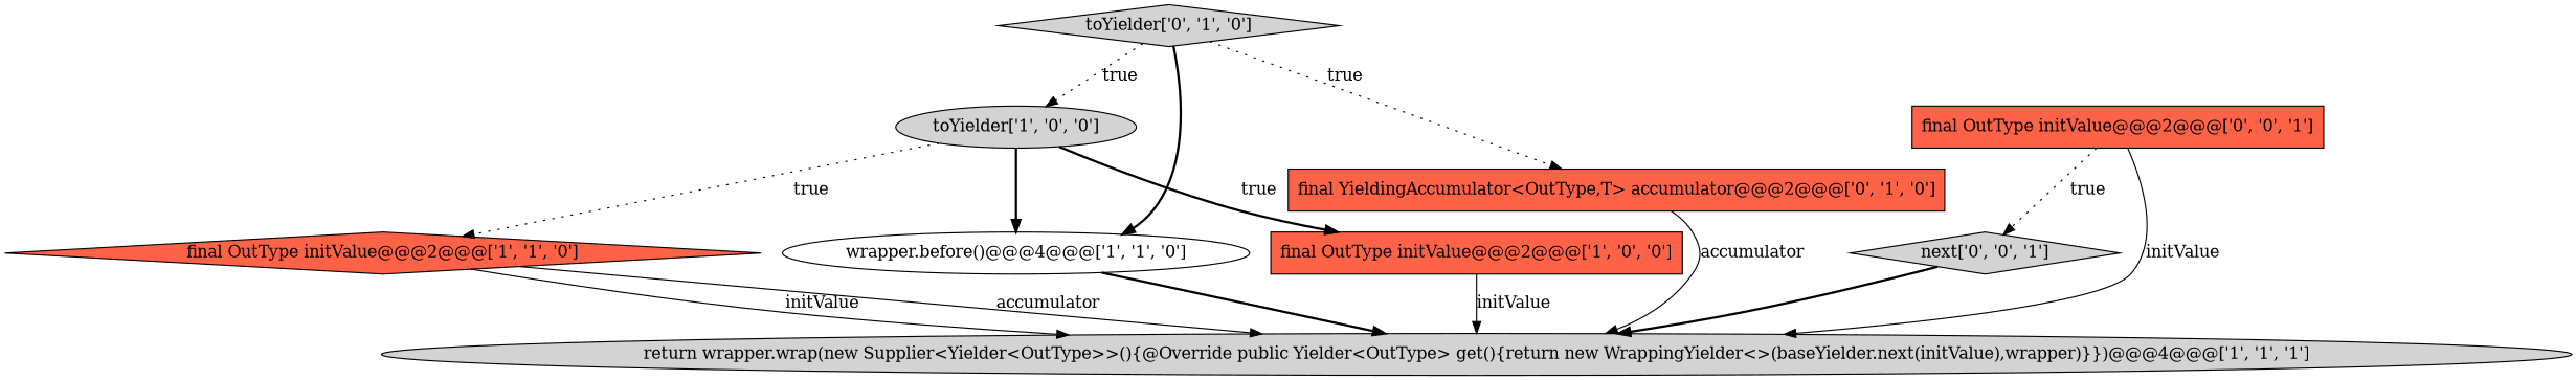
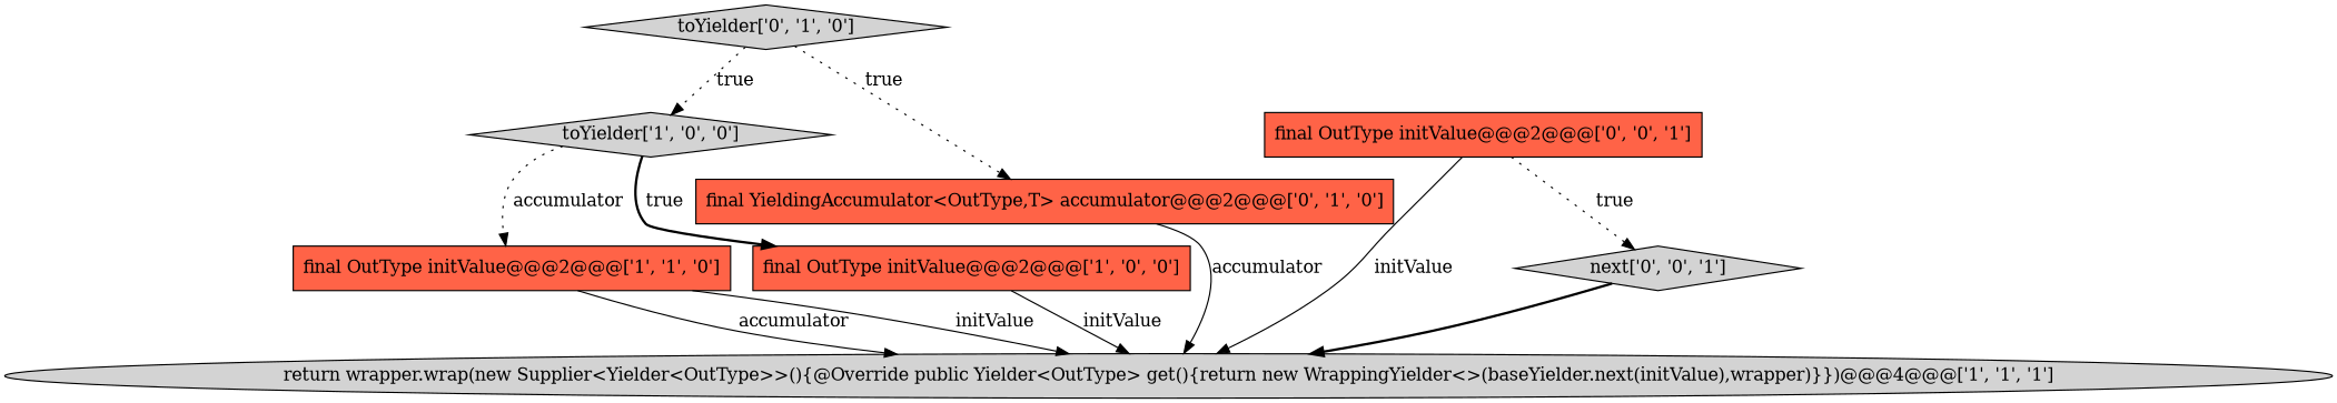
  digraph {
    node [fillcolor=lightgray shape=box style=filled]
    edge [style=bold]
    n1 [label="return wrapper.wrap(new Supplier<Yielder<OutType>>(){@Override public Yielder<OutType> get(){return new WrappingYielder<>(baseYielder.next(initValue),wrapper)}})@@@4@@@['1', '1', '1']" shape=ellipse]
-   n2 [label="toYielder['1', '0', '0']" shape=ellipse]
-   n3 [fillcolor=tomato label="final OutType initValue@@@2@@@['1', '1', '0']" shape=diamond]
-   n4 [fillcolor=white label="wrapper.before()@@@4@@@['1', '1', '0']" shape=ellipse]
+   n2 [label="toYielder['1', '0', '0']" shape=diamond]
+   n3 [fillcolor=tomato label="final OutType initValue@@@2@@@['1', '1', '0']"]
    n5 [fillcolor=tomato label="final OutType initValue@@@2@@@['1', '0', '0']"]
    n6 [label="toYielder['0', '1', '0']" shape=diamond]
    n7 [fillcolor=tomato label="final YieldingAccumulator<OutType,T> accumulator@@@2@@@['0', '1', '0']"]
    n8 [fillcolor=tomato label="final OutType initValue@@@2@@@['0', '0', '1']"]
    n9 [label="next['0', '0', '1']" shape=diamond]
-   n2 -> n3 [label=true style=dotted]
-   n2 -> n4
+   n2 -> n3 [label=accumulator style=dotted]
    n2 -> n5 [label=true]
    n3 -> n1 [label=accumulator style=solid]
    n3 -> n1 [label=initValue style=solid]
-   n4 -> n1
    n5 -> n1 [label=initValue style=solid]
    n6 -> n2 [label=true style=dotted]
-   n6 -> n4
    n6 -> n7 [label=true style=dotted]
    n7 -> n1 [label=accumulator style=solid]
    n8 -> n1 [label=initValue style=solid]
    n8 -> n9 [label=true style=dotted]
    n9 -> n1
  }
